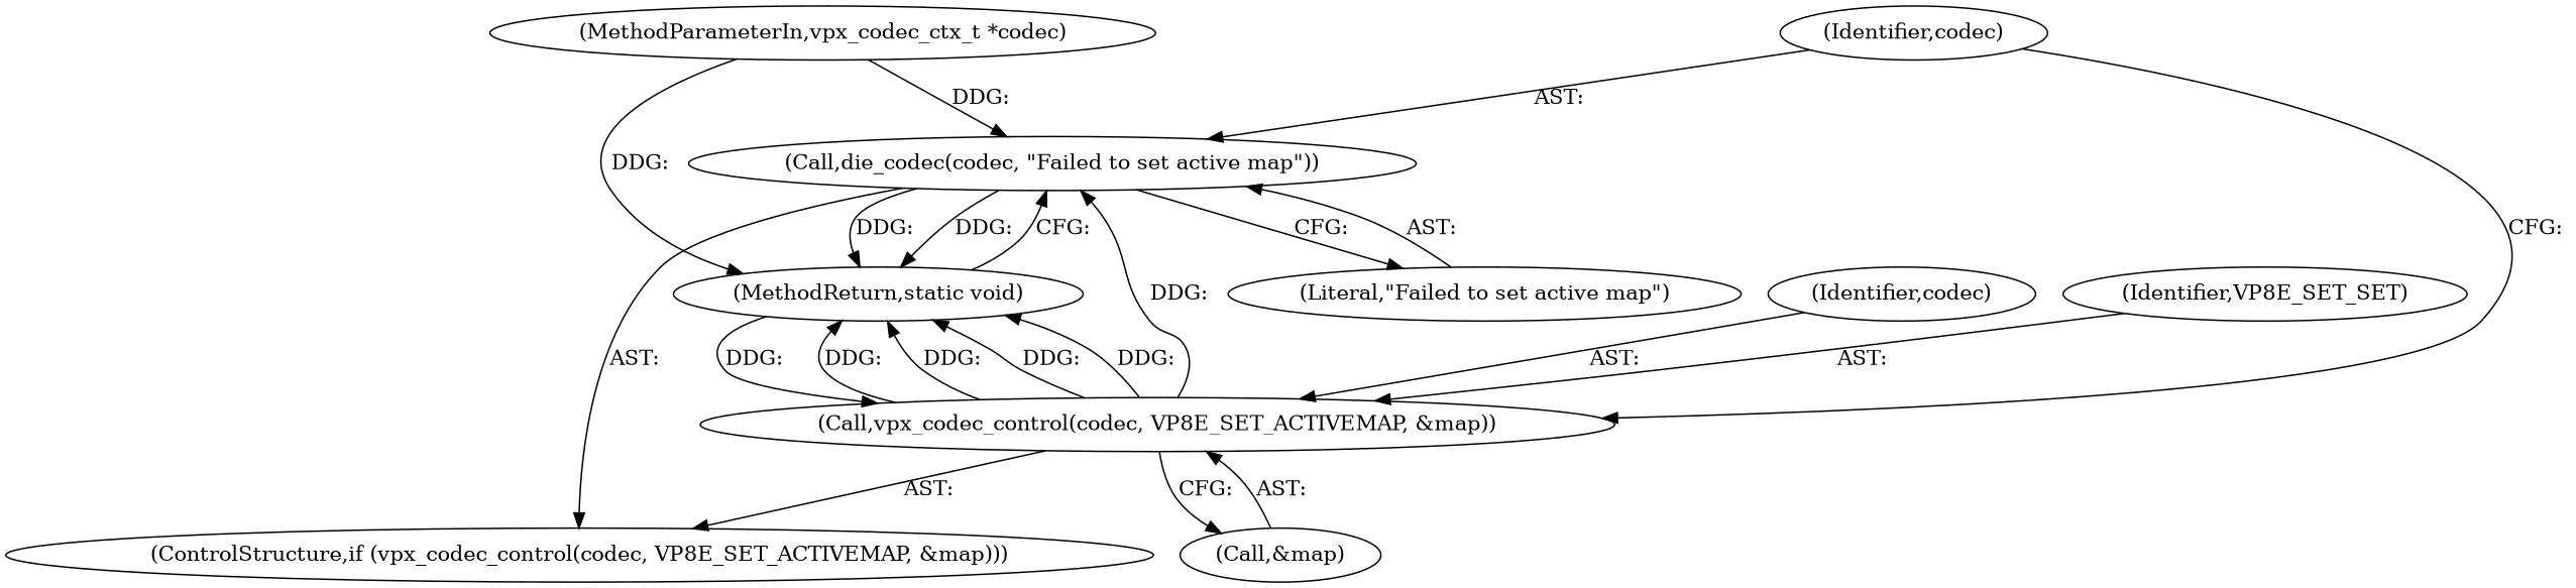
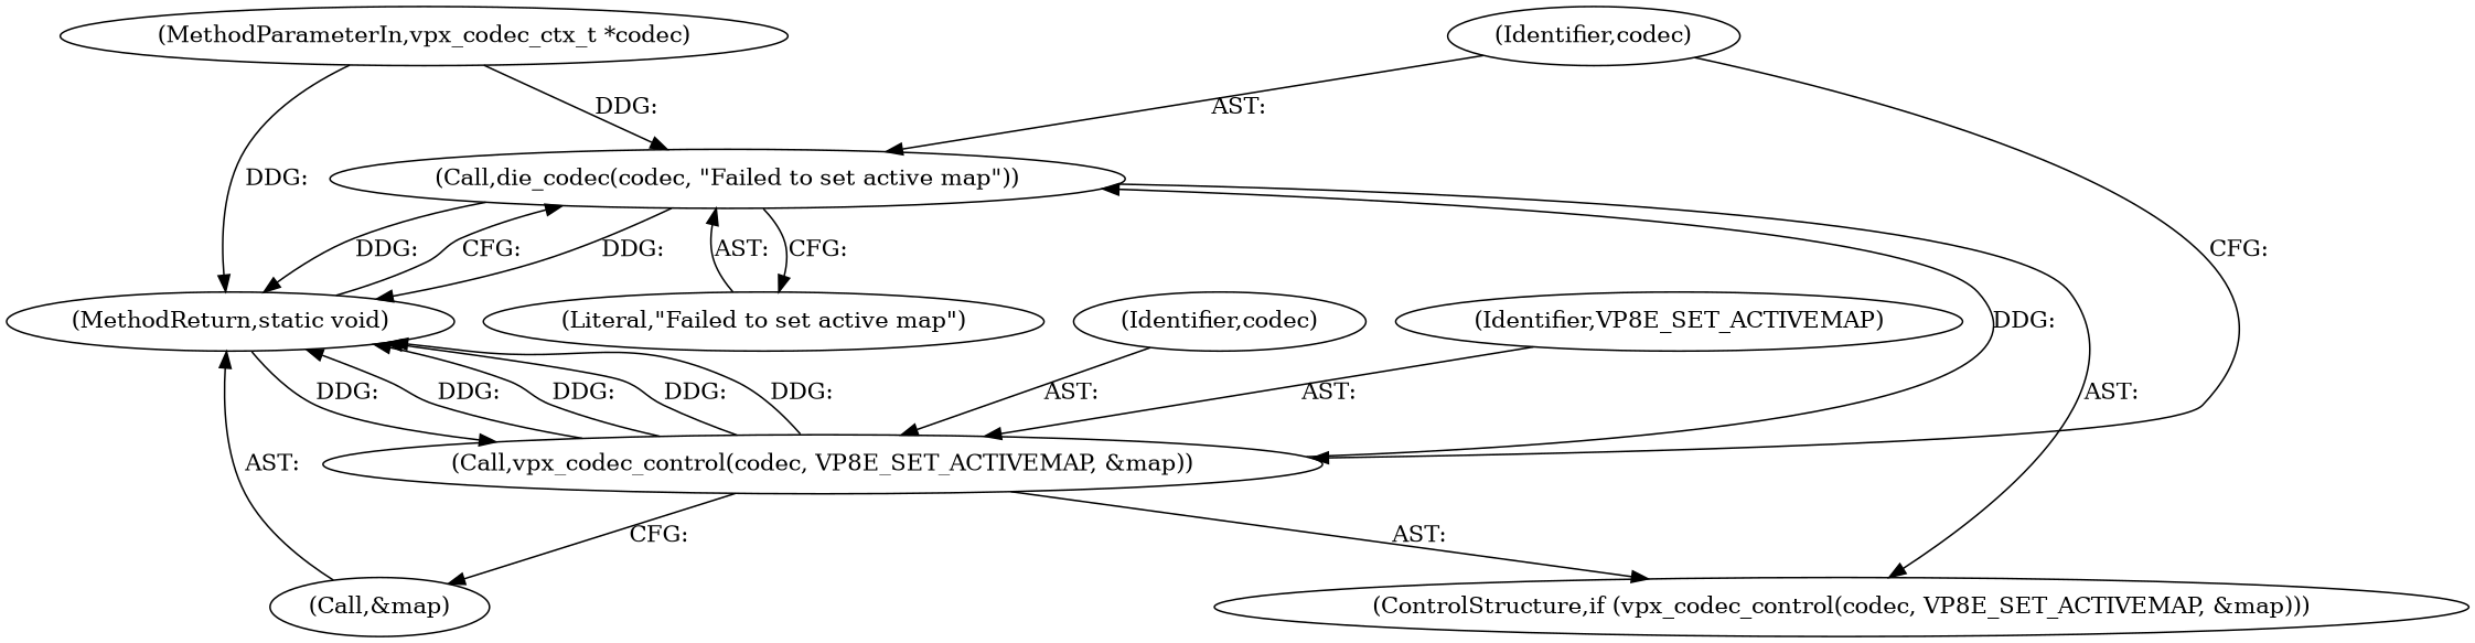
  digraph {
    n1 [label="(Call,die_codec(codec, \"Failed to set active map\"))"]
    n2 [label="(Literal,\"Failed to set active map\")"]
    n3 [label="(ControlStructure,if (vpx_codec_control(codec, VP8E_SET_ACTIVEMAP, &map)))"]
    n4 [label="(MethodReturn,static void)"]
    n5 [label="(Call,vpx_codec_control(codec, VP8E_SET_ACTIVEMAP, &map))"]
    n6 [label="(Call,&map)"]
    n7 [label="(MethodParameterIn,vpx_codec_ctx_t *codec)"]
    n8 [label="(Identifier,codec)"]
-   n9 [label="(Identifier,VP8E_SET_SET)"]
+   n9 [label="(Identifier,VP8E_SET_ACTIVEMAP)"]
    n10 [label="(Identifier,codec)"]
    n1 -> n2 [label="CFG: "]
    n1 -> n3 [label="AST: "]
    n1 -> n4 [label="DDG: "]
    n1 -> n4 [label="DDG: "]
    n2 -> n1 [label="AST: "]
    n4 -> n1 [label="CFG: "]
    n4 -> n5 [label="DDG: "]
    n5 -> n1 [label="DDG: "]
    n5 -> n3 [label="AST: "]
    n5 -> n4 [label="DDG: "]
    n5 -> n4 [label="DDG: "]
    n5 -> n4 [label="DDG: "]
    n5 -> n4 [label="DDG: "]
    n5 -> n6 [label="CFG: "]
-   n6 -> n5 [label="AST: "]
+   n6 -> n4 [label="AST: "]
    n7 -> n1 [label="DDG: "]
    n7 -> n4 [label="DDG: "]
    n8 -> n5 [label="AST: "]
    n9 -> n5 [label="AST: "]
    n10 -> n1 [label="AST: "]
    n10 -> n5 [label="CFG: "]
  }
